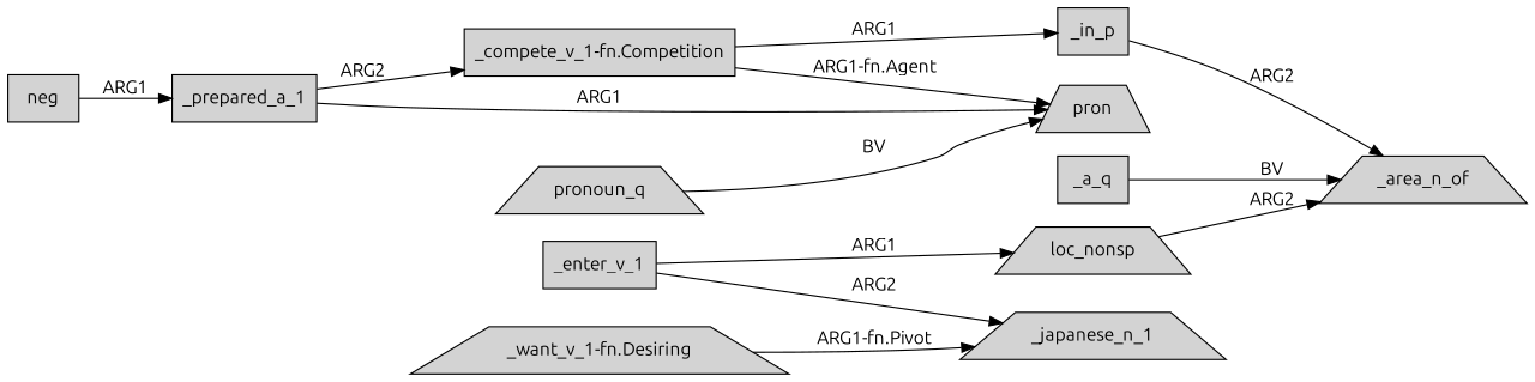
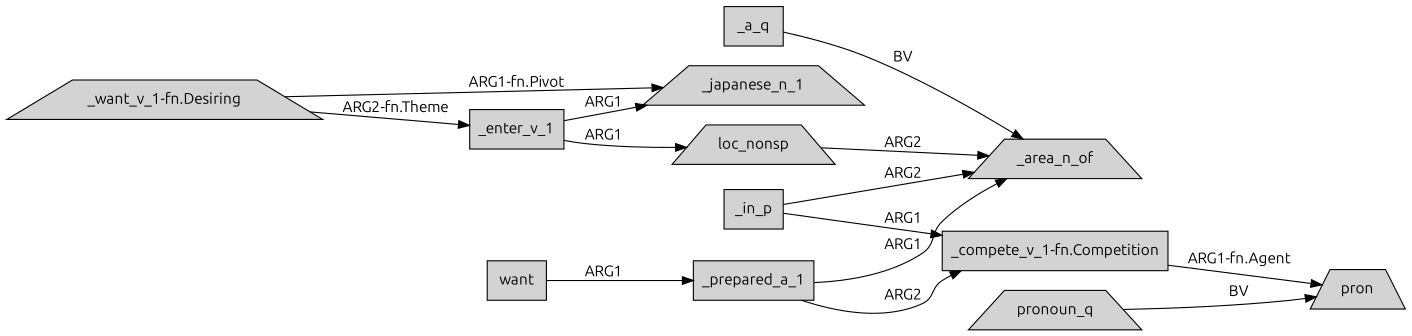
  digraph {
    fontname=Ubuntu
    rankdir=LR
    node [fontname=Ubuntu shape=trapezium style=filled]
    edge [fontname=Ubuntu]
    loc_nonsp
    _area_n_of
    _enter_v_1 [shape=box]
    _japanese_n_1
    _in_p [shape=box]
    "_compete_v_1-fn.Competition" [shape=box]
    pron
    "_want_v_1-fn.Desiring"
    _prepared_a_1 [shape=box]
-   neg [shape=box]
+   neg [shape=box label=want]
    _a_q [shape=box]
    pronoun_q
    loc_nonsp -> _area_n_of [label=ARG2]
    _enter_v_1 -> loc_nonsp [label=ARG1]
-   _enter_v_1 -> _japanese_n_1 [label=ARG2]
+   _enter_v_1 -> _japanese_n_1 [label=ARG1]
    _in_p -> _area_n_of [label=ARG2]
-   "_compete_v_1-fn.Competition" -> _in_p [label=ARG1]
+   _in_p -> "_compete_v_1-fn.Competition" [label=ARG1]
    "_compete_v_1-fn.Competition" -> pron [label="ARG1-fn.Agent"]
+   "_want_v_1-fn.Desiring" -> _enter_v_1 [label="ARG2-fn.Theme"]
    "_want_v_1-fn.Desiring" -> _japanese_n_1 [label="ARG1-fn.Pivot"]
    _prepared_a_1 -> "_compete_v_1-fn.Competition" [label=ARG2]
-   _prepared_a_1 -> pron [label=ARG1]
+   _prepared_a_1 -> _area_n_of [label=ARG1]
    neg -> _prepared_a_1 [label=ARG1]
    _a_q -> _area_n_of [label=BV]
    pronoun_q -> pron [label=BV]
  }
